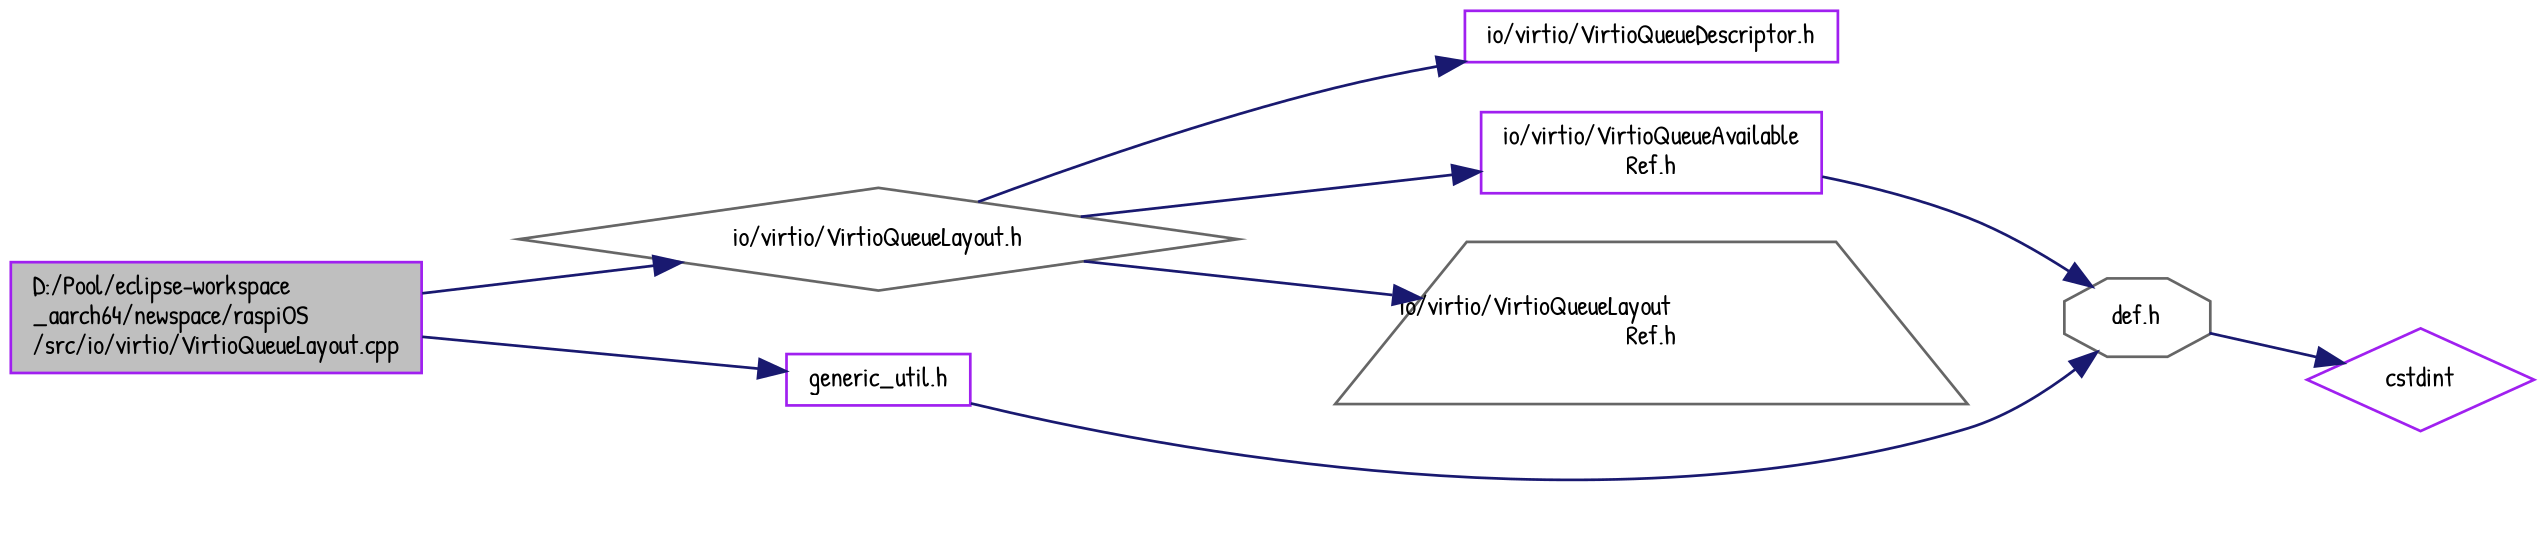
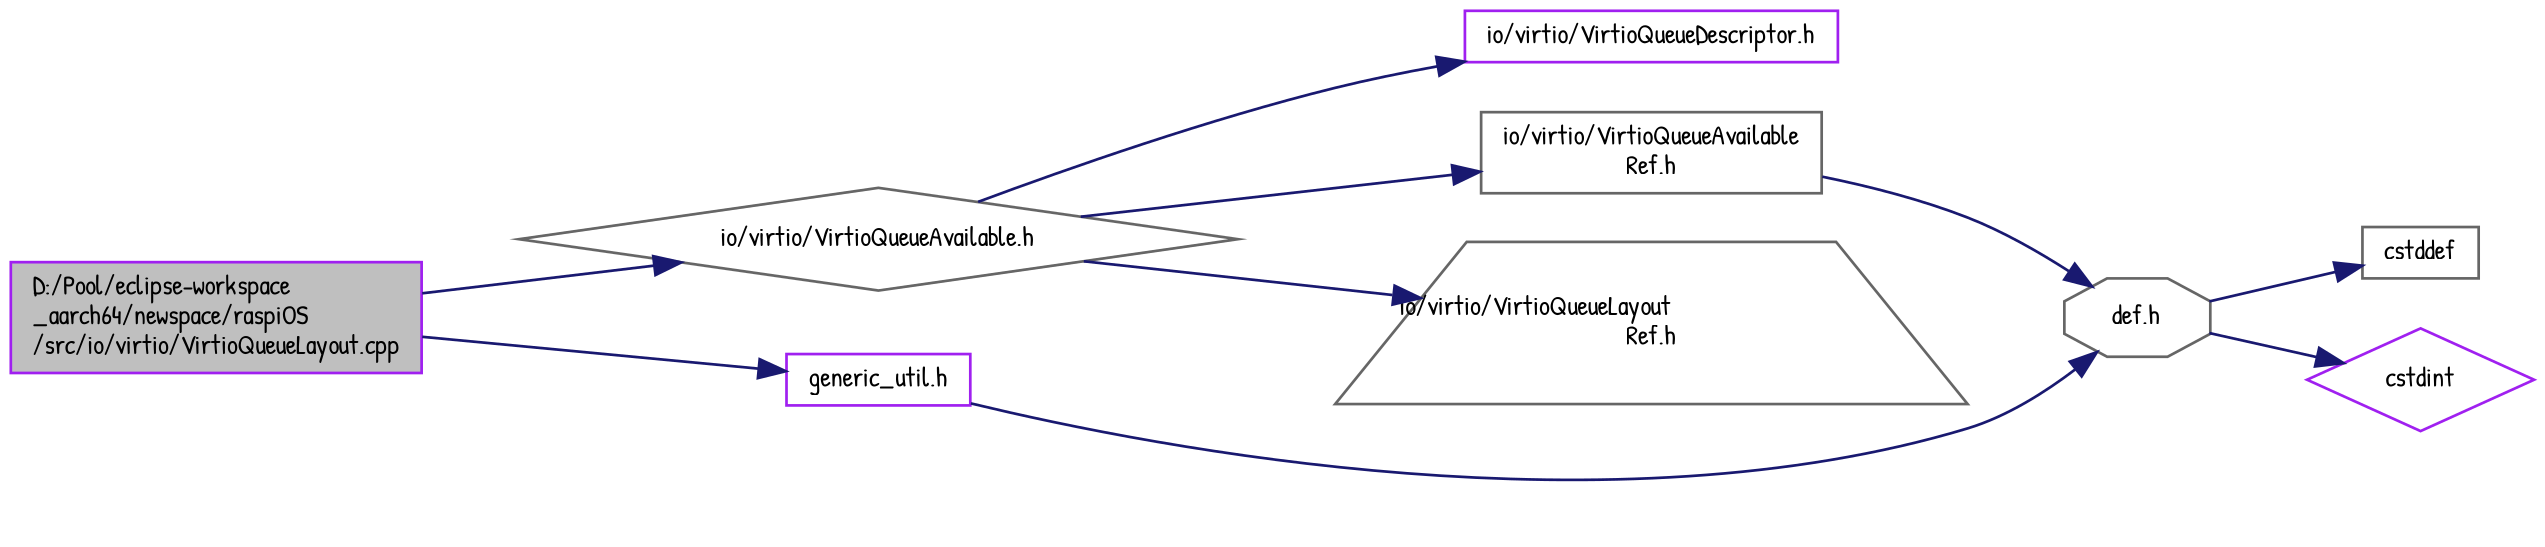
  digraph {
    fontname="Patrick Hand"
    rankdir=LR
    node [color=purple fillcolor=white fontname="Patrick Hand" fontsize=10 shape=box style=filled]
    edge [color=midnightblue fontname="Patrick Hand" fontsize=10 labelfontname=Helvetica labelfontsize=10 style=solid]
    n1 [fillcolor=grey75 fontcolor=black height=0.2 label="D:/Pool/eclipse-workspace\l_aarch64/newspace/raspiOS\l/src/io/virtio/VirtioQueueLayout.cpp" width=0.4]
-   n2 [color=gray40 height=0.2 label="io/virtio/VirtioQueueLayout.h" shape=diamond width=0.4]
+   n2 [color=gray40 height=0.2 label="io/virtio/VirtioQueueAvailable.h" shape=diamond width=0.4]
    n3 [height=0.2 label="generic_util.h" width=0.4]
    n4 [height=0.2 label="io/virtio/VirtioQueueDescriptor.h" width=0.4]
-   n5 [height=0.2 label="io/virtio/VirtioQueueAvailable\lRef.h" width=0.4]
+   n5 [color=gray40 height=0.2 label="io/virtio/VirtioQueueAvailable\lRef.h" width=0.4]
    n6 [color=gray40 height=0.2 label="io/virtio/VirtioQueueLayout\lRef.h" shape=trapezium width=0.4]
    n7 [color=gray40 height=0.2 label="def.h" shape=octagon width=0.4]
+   n8 [color=gray40 height=0.2 label=cstddef width=0.4]
    n9 [height=0.2 label=cstdint shape=diamond width=0.4]
    n1 -> n2
    n1 -> n3
    n2 -> n4
    n2 -> n5
    n2 -> n6
    n3 -> n7
    n5 -> n7
+   n7 -> n8
    n7 -> n9
  }
